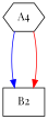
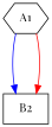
  digraph {
    mindist=1.0
    nodesep=0.6
    rankdir=TB
    ranksep=1.0
    root=Demo
    fontname="Playfair Display"
    node [beamproc=beamA bpentry=false bpexit=false color=black cpu=0 fillcolor=white pattern=patternA style=filled fontname="Playfair Display"]
    edge [fontname="Playfair Display"]
-   A1 [flags="0x00000004" patentry=1 patexit=false prio=0 qty=1 shape=hexagon toffs=0 tvalid=0 type=flow vabs=false label=A4]
+   A1 [flags="0x00000004" patentry=1 patexit=false prio=0 qty=1 shape=hexagon toffs=0 tvalid=0 type=flow vabs=false]
    B2 [flags="0x00100007" patentry=false patexit=1 qhi=false qil=false qlo=true shape=rectangle tperiod=1000 type=block]
    A1 -> B2 [color=blue type=target]
    A1 -> B2 [color=red type=defdst]
  }
